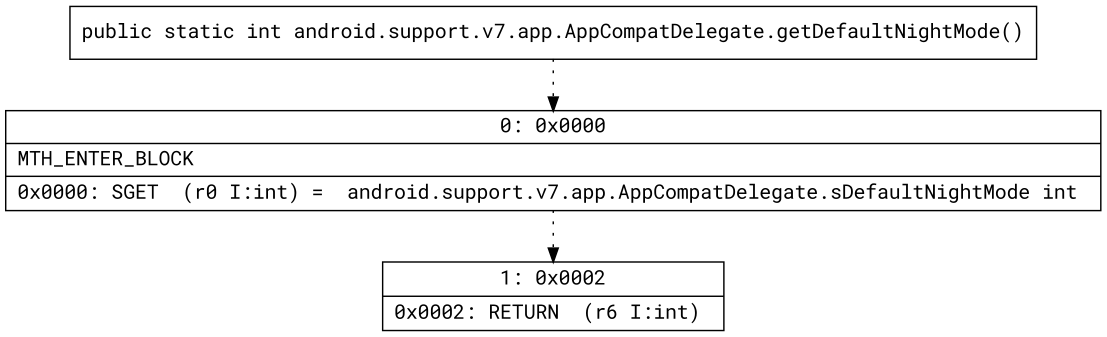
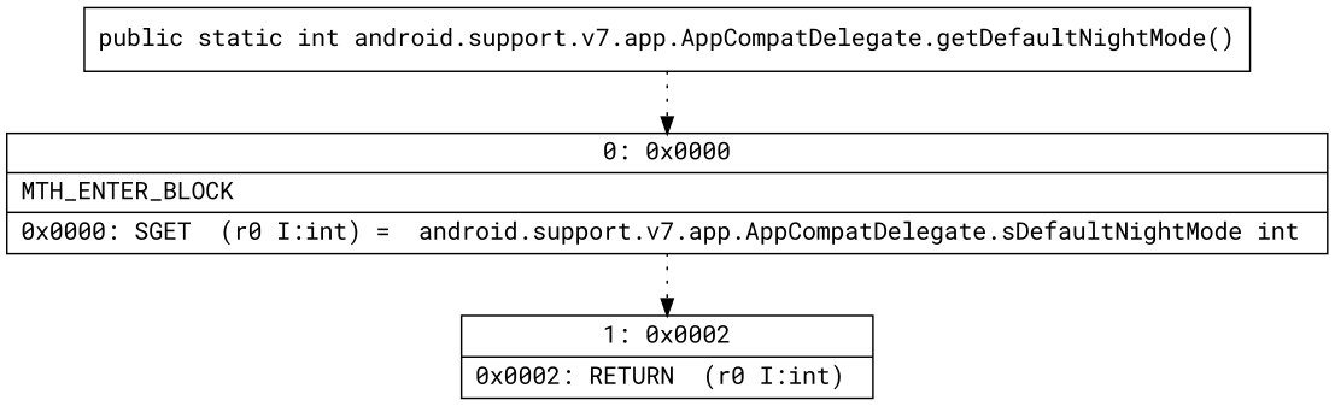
  digraph {
    fontname="Roboto Mono"
    node [shape=record fontname="Roboto Mono"]
    edge [style=dotted fontname="Roboto Mono"]
    n1 [label="{0\:\ 0x0000|MTH_ENTER_BLOCK\l|0x0000: SGET  (r0 I:int) =  android.support.v7.app.AppCompatDelegate.sDefaultNightMode int \l}"]
-   n2 [label="{1\:\ 0x0002|0x0002: RETURN  (r6 I:int) \l}"]
+   n2 [label="{1\:\ 0x0002|0x0002: RETURN  (r0 I:int) \l}"]
    n3 [label="{public static int android.support.v7.app.AppCompatDelegate.getDefaultNightMode() }"]
    n1 -> n2
    n3 -> n1
  }
